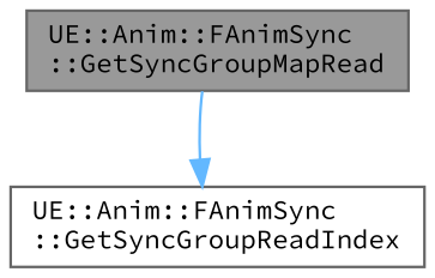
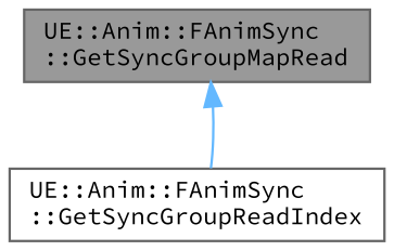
  digraph {
    rankdir=TB
    fontname="Source Code Pro"
    node [fontname="Source Code Pro" fontsize=10 shape=box style=filled]
    n1 [color=gray40 fillcolor=grey60 fontcolor=black height=0.2 label="UE::Anim::FAnimSync\l::GetSyncGroupMapRead" width=0.4]
    n2 [color=grey40 fillcolor=white height=0.2 label="UE::Anim::FAnimSync\l::GetSyncGroupReadIndex" width=0.4]
-   n1 -> n2 [color=steelblue1 fontname="Source Code Pro" fontsize=10 labelfontname=Helvetica labelfontsize=10 style=solid]
+   n2 -> n1 [color=steelblue1 fontname="Source Code Pro" fontsize=10 labelfontname=Helvetica labelfontsize=10 style=solid]
  }
